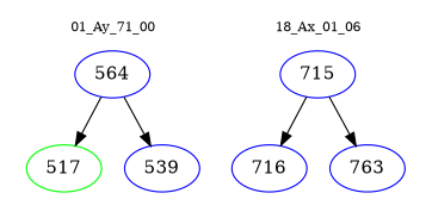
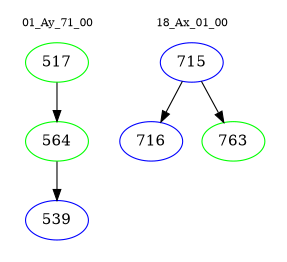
  digraph {
    node [color=blue]
    edge [color=black]
-   n1 [label=564]
+   n1 [color=green label=564]
    n2 [color=green label=517]
    n3 [label=539]
    n4 [label=715]
    n5 [label=716]
-   n6 [label=763]
+   n6 [color=green label=763]
    subgraph cluster_1 {
      color=white
      fontsize=10
      label="01_Ay_71_00"
      n1
      n2
      n3
    }
    subgraph cluster_2 {
      color=white
      fontsize=10
-     label="18_Ax_01_06"
+     label="18_Ax_01_00"
      n4
      n5
      n6
    }
-   n1 -> n2
+   n2 -> n1
    n1 -> n3
    n4 -> n5
    n4 -> n6
  }
